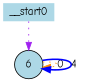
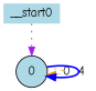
  digraph {
    fontname="Comic Neue"
    node [style=filled fillcolor=lightblue fontname="Comic Neue"]
    edge [style=dotted fontname="Comic Neue"]
-   n1 [label=6 shape=circle]
+   n1 [label=0 shape=circle]
    __start0 [height=0 shape=none width=0]
    n1 -> n1 [label=0 color=darkorange]
    n1 -> n1 [label=4 color=blue style=bold]
    __start0 -> n1 [color=purple]
  }
